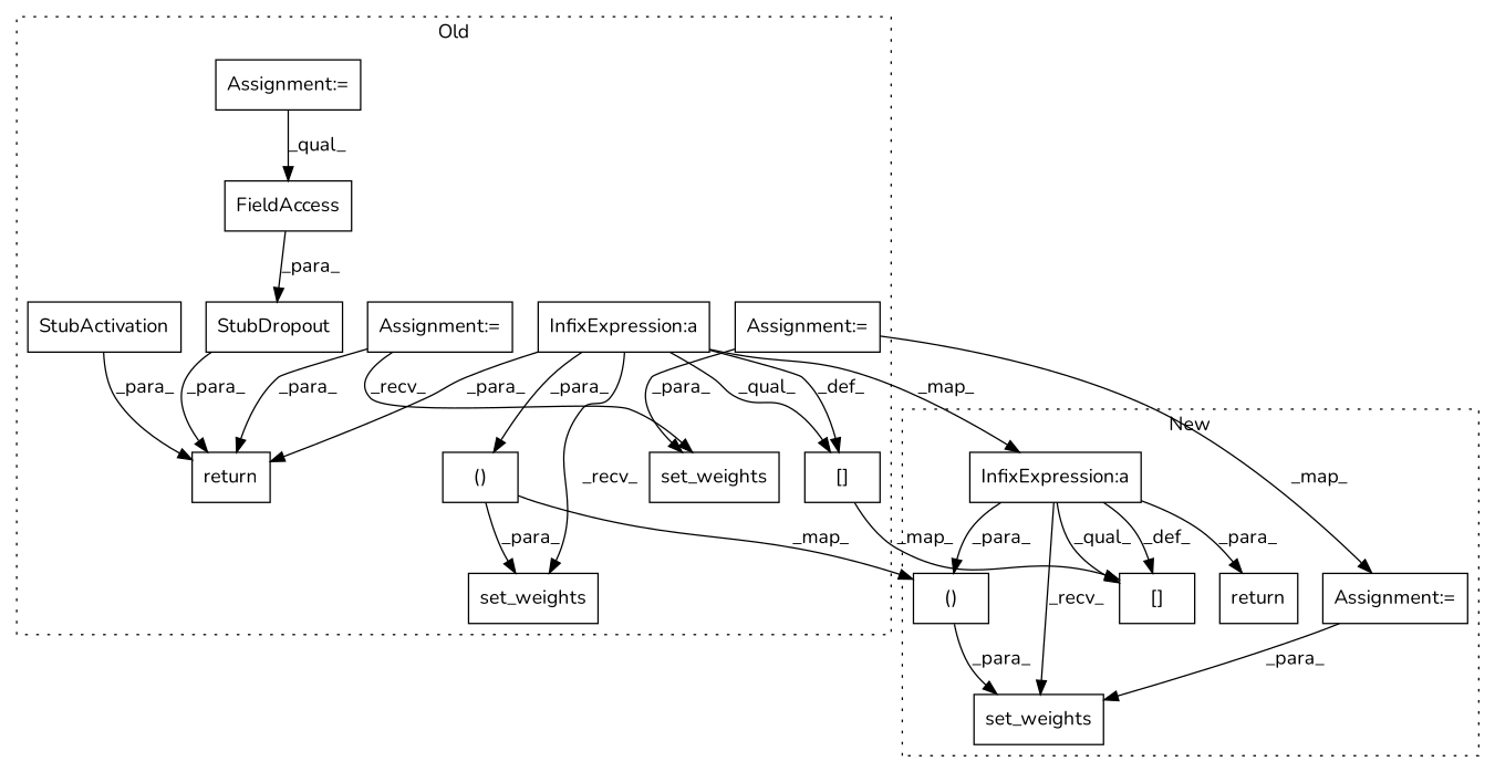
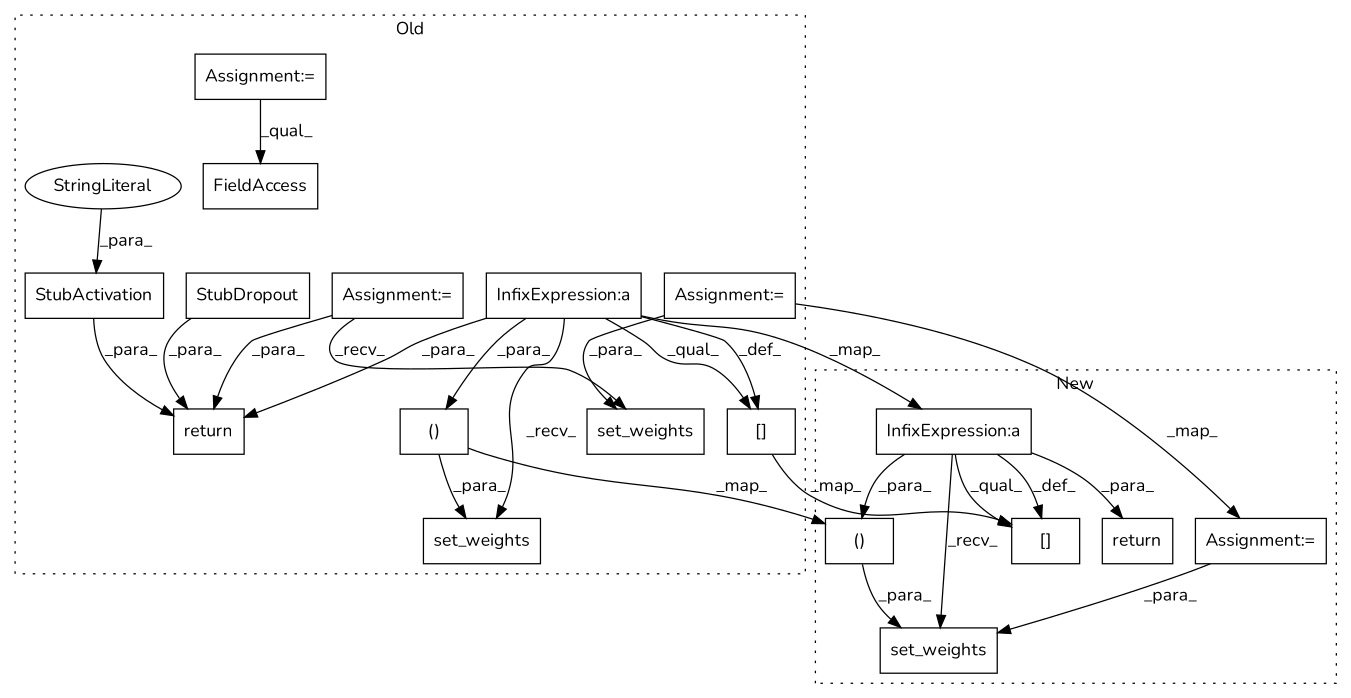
  digraph {
    fontname=Nunito
    node [a=32 fontname=Nunito l="12,1" shape=box]
    edge [fontname=Nunito]
    n1 [a=41 l=7 label=return s=1937]
    n2 [a=27 l=4 label="InfixExpression:a" s=869]
    n3 [a=2 l="14,2" label="[]" s="1346,1384"]
    n4 [l="19,2" label=set_weights s="1584,1704"]
    n5 [a=106 l=101 label="()" s=1603]
    n6 [l="15,1" label=StubActivation s="1957,1978"]
+   n7 [a=45 l=6 label=StringLiteral s=1972 shape=ellipse]
    n8 [label=set_weights s="1901,1924"]
    n9 [a=7 l=1 label="Assignment:=" s=1725]
    n10 [label=StubDropout s="1995,2033"]
    n11 [a=22 l=26 label=FieldAccess s=2007]
    n12 [a=7 l=1 label="Assignment:=" s=1516]
    n13 [a=7 l=8 label="Assignment:=" s=477]
    n14 [label=set_weights s="1990,2036"]
    n15 [a=27 l=4 label="InfixExpression:a" s=1014]
    n16 [a=2 l="14,2" label="[]" s="1511,1549"]
    n17 [a=106 l=101 label="()" s=1628]
    n18 [a=41 l=7 label=return s=2043]
    n19 [a=7 l=1 label="Assignment:=" s=1804]
    subgraph cluster_1 {
      label=Old
      style=dotted
      n1
      n2
      n3
      n4
      n5
      n6
+     n7
      n8
      n9
      n10
      n11
      n12
      n13
    }
    subgraph cluster_2 {
      label=New
      style=dotted
      n14
      n15
      n16
      n17
      n18
      n19
    }
    n2 -> n1 [label=_para_]
    n2 -> n3 [label=_def_]
    n2 -> n3 [label=_qual_]
    n2 -> n4 [label=_recv_]
    n2 -> n5 [label=_para_]
    n2 -> n15 [label=_map_]
    n3 -> n16 [label=_map_]
    n5 -> n4 [label=_para_]
    n5 -> n17 [label=_map_]
    n6 -> n1 [label=_para_]
+   n7 -> n6 [label=_para_]
    n9 -> n8 [label=_para_]
    n9 -> n19 [label=_map_]
    n10 -> n1 [label=_para_]
-   n11 -> n10 [label=_para_]
    n12 -> n1 [label=_para_]
    n12 -> n8 [label=_recv_]
    n13 -> n11 [label=_qual_]
    n15 -> n14 [label=_recv_]
    n15 -> n16 [label=_qual_]
    n15 -> n16 [label=_def_]
    n15 -> n17 [label=_para_]
    n15 -> n18 [label=_para_]
    n17 -> n14 [label=_para_]
    n19 -> n14 [label=_para_]
  }
